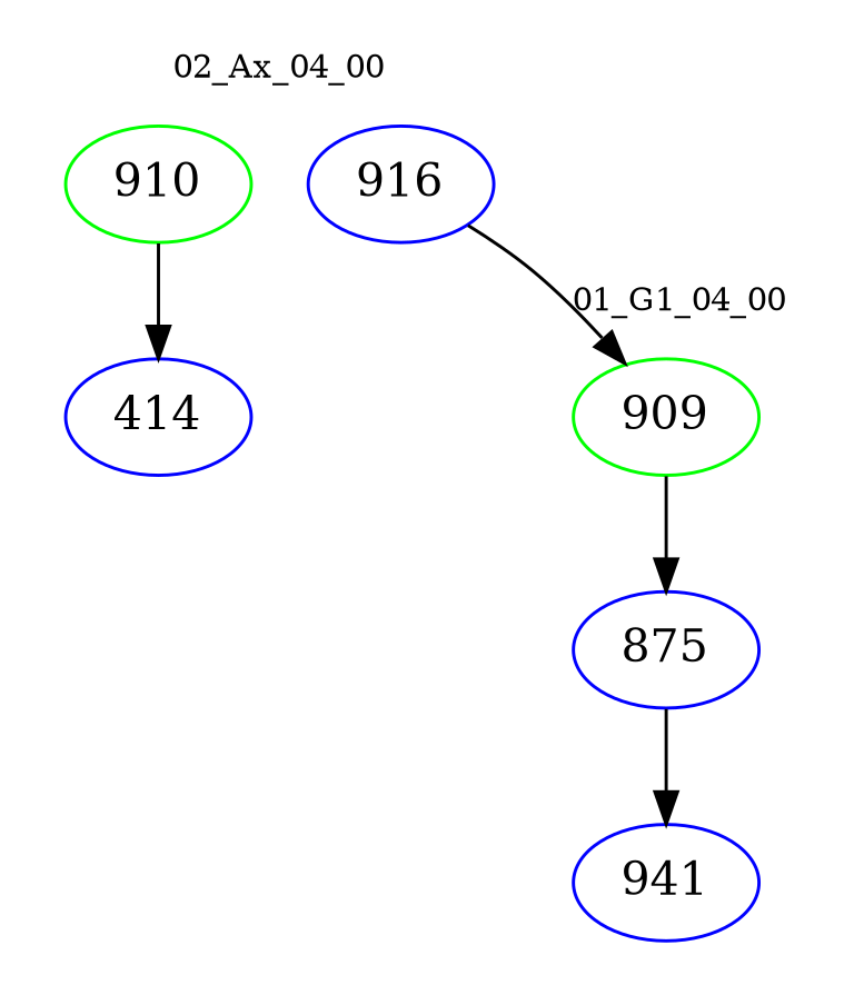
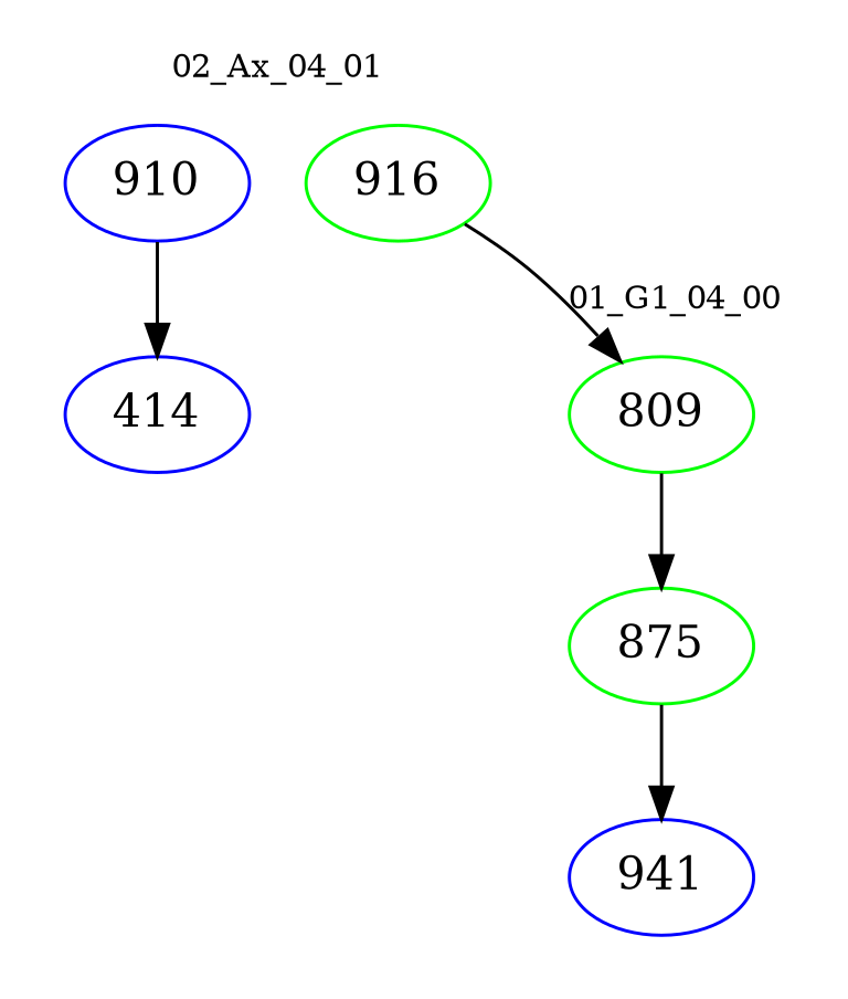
  digraph {
    node [color=green]
    edge [color=black]
-   n1 [color=blue label=916]
-   n2 [label=910]
+   n1 [label=916]
+   n2 [color=blue label=910]
    n3 [color=blue label=414]
-   n4 [label=909]
-   n5 [color=blue label=875]
+   n4 [label=809]
+   n5 [label=875]
    n6 [color=blue label=941]
    subgraph cluster_1 {
      color=white
      fontsize=10
-     label="02_Ax_04_00"
+     label="02_Ax_04_01"
      n1
      n2
      n3
    }
    subgraph cluster_2 {
      color=white
      fontsize=10
      label="01_G1_04_00"
      n4
      n5
      n6
    }
    n1 -> n4
    n2 -> n3
    n4 -> n5
    n5 -> n6
  }
